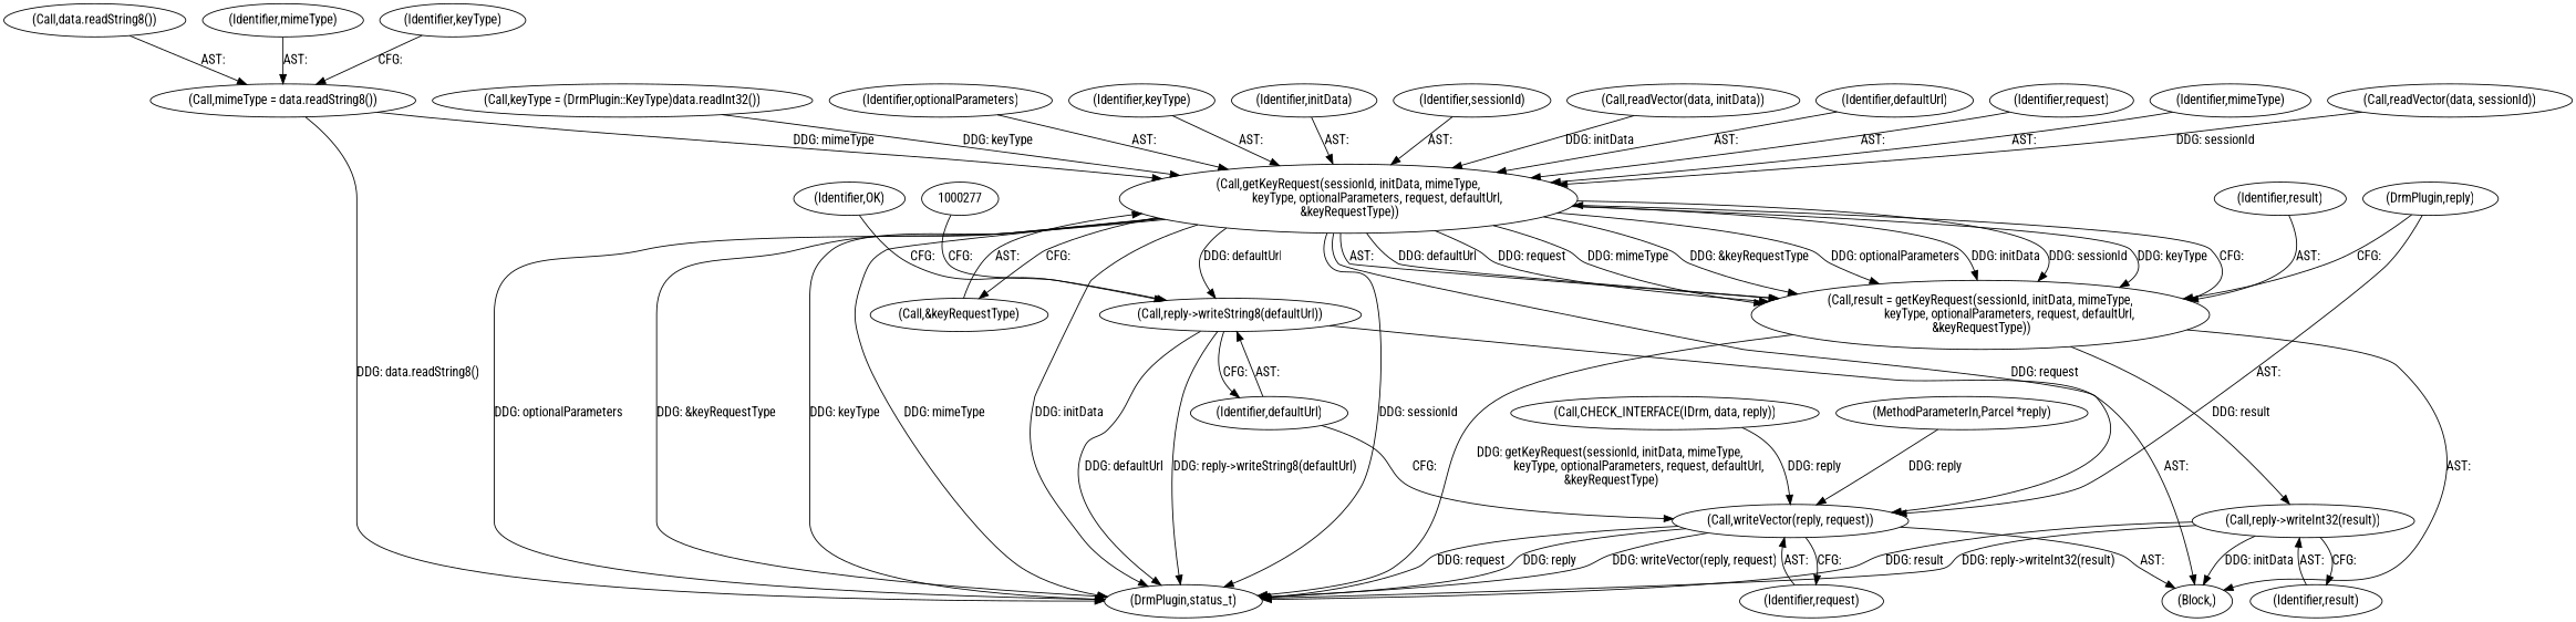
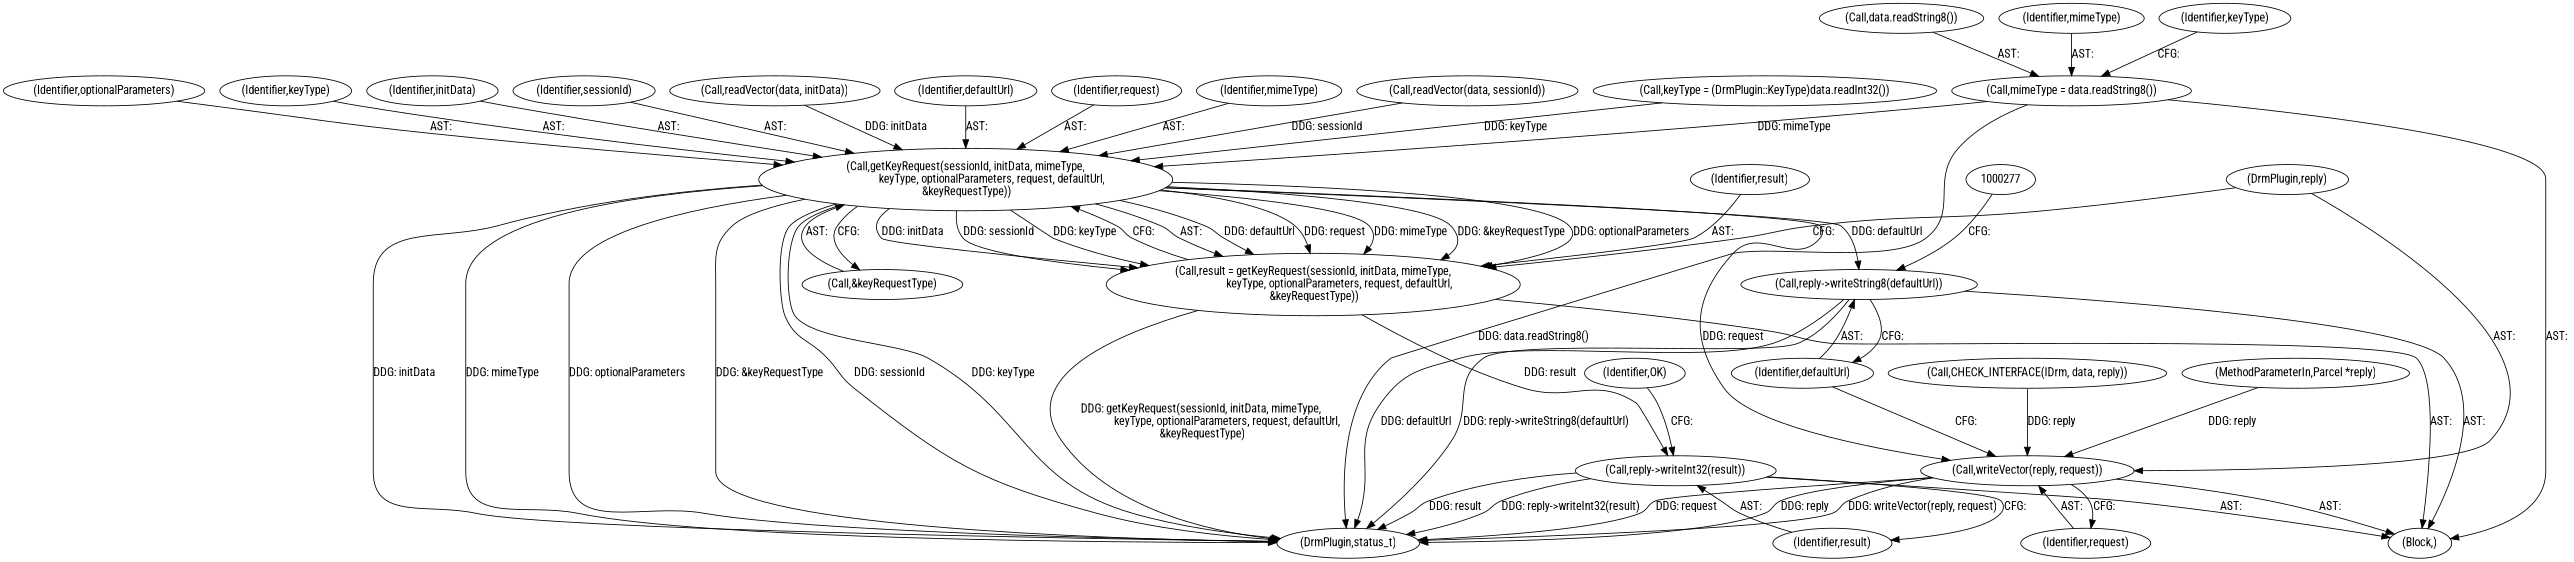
  digraph {
    fontname="Roboto Condensed"
    node [fontname="Roboto Condensed"]
    edge [fontname="Roboto Condensed"]
    n1 [label="(Call,mimeType = data.readString8())"]
    n2 [label="(Call,getKeyRequest(sessionId, initData, mimeType,\n                     keyType, optionalParameters, request, defaultUrl,\n &keyRequestType))"]
    n3 [label="(DrmPlugin,status_t)"]
    n4 [label="(Block,)"]
    n5 [label="(Call,result = getKeyRequest(sessionId, initData, mimeType,\n                     keyType, optionalParameters, request, defaultUrl,\n &keyRequestType))"]
    n6 [label="(Call,writeVector(reply, request))"]
    n7 [label="(Call,reply->writeString8(defaultUrl))"]
    n8 [label="(Call,&keyRequestType)"]
    n9 [label="(Call,data.readString8())"]
    n10 [label="(Call,reply->writeInt32(result))"]
    n11 [label="(Identifier,request)"]
    n12 [label="(Identifier,defaultUrl)"]
    n13 [label="(Identifier,result)"]
    n14 [label="(Identifier,mimeType)"]
    n15 [label="(Call,readVector(data, sessionId))"]
    n16 [label="(DrmPlugin,reply)"]
    n17 [label="(Identifier,OK)"]
    n18 [label="(Call,keyType = (DrmPlugin::KeyType)data.readInt32())"]
    n19 [label="(Identifier,mimeType)"]
    n20 [label="(Identifier,optionalParameters)"]
    n21 [label="(Call,CHECK_INTERFACE(IDrm, data, reply))"]
    n22 [label="(Identifier,keyType)"]
    n23 [label="(Identifier,initData)"]
    n24 [label="(Identifier,sessionId)"]
    n25 [label="(Call,readVector(data, initData))"]
    n26 [label="(MethodParameterIn,Parcel *reply)"]
    n27 [label="(Identifier,result)"]
    n28 [label="(Identifier,keyType)"]
    n29 [label="(Identifier,defaultUrl)"]
    n30 [label="(Identifier,request)"]
    1000277
    n1 -> n2 [label="DDG: mimeType"]
    n1 -> n3 [label="DDG: data.readString8()"]
+   n1 -> n4 [label="AST: "]
    n2 -> n3 [label="DDG: optionalParameters"]
    n2 -> n3 [label="DDG: &keyRequestType"]
    n2 -> n3 [label="DDG: keyType"]
    n2 -> n3 [label="DDG: mimeType"]
    n2 -> n3 [label="DDG: initData"]
    n2 -> n3 [label="DDG: sessionId"]
    n2 -> n5 [label="AST: "]
    n2 -> n5 [label="DDG: defaultUrl"]
    n2 -> n5 [label="DDG: request"]
    n2 -> n5 [label="DDG: mimeType"]
    n2 -> n5 [label="DDG: &keyRequestType"]
    n2 -> n5 [label="DDG: optionalParameters"]
    n2 -> n5 [label="DDG: initData"]
    n2 -> n5 [label="DDG: sessionId"]
    n2 -> n5 [label="DDG: keyType"]
    n2 -> n6 [label="DDG: request"]
    n2 -> n7 [label="DDG: defaultUrl"]
    n2 -> n8 [label="CFG: "]
    n5 -> n2 [label="CFG: "]
    n5 -> n3 [label="DDG: getKeyRequest(sessionId, initData, mimeType,\n                     keyType, optionalParameters, request, defaultUrl,\n &keyRequestType)"]
    n5 -> n4 [label="AST: "]
    n5 -> n10 [label="DDG: result"]
    n6 -> n3 [label="DDG: writeVector(reply, request)"]
    n6 -> n3 [label="DDG: request"]
    n6 -> n3 [label="DDG: reply"]
    n6 -> n4 [label="AST: "]
    n6 -> n11 [label="CFG: "]
    n7 -> n3 [label="DDG: defaultUrl"]
    n7 -> n3 [label="DDG: reply->writeString8(defaultUrl)"]
    n7 -> n4 [label="AST: "]
    n7 -> n12 [label="CFG: "]
    n8 -> n2 [label="AST: "]
    n9 -> n1 [label="AST: "]
    n10 -> n3 [label="DDG: result"]
    n10 -> n3 [label="DDG: reply->writeInt32(result)"]
-   n10 -> n4 [label="DDG: initData"]
+   n10 -> n4 [label="AST: "]
    n10 -> n13 [label="CFG: "]
    n11 -> n6 [label="AST: "]
    n12 -> n6 [label="CFG: "]
    n12 -> n7 [label="AST: "]
    n13 -> n10 [label="AST: "]
    n14 -> n2 [label="AST: "]
    n15 -> n2 [label="DDG: sessionId"]
    n16 -> n5 [label="CFG: "]
    n16 -> n6 [label="AST: "]
-   n17 -> n7 [label="CFG: "]
+   n17 -> n10 [label="CFG: "]
    n18 -> n2 [label="DDG: keyType"]
    n19 -> n1 [label="AST: "]
    n20 -> n2 [label="AST: "]
    n21 -> n6 [label="DDG: reply"]
    n22 -> n2 [label="AST: "]
    n23 -> n2 [label="AST: "]
    n24 -> n2 [label="AST: "]
    n25 -> n2 [label="DDG: initData"]
    n26 -> n6 [label="DDG: reply"]
    n27 -> n5 [label="AST: "]
    n28 -> n1 [label="CFG: "]
    n29 -> n2 [label="AST: "]
    n30 -> n2 [label="AST: "]
    1000277 -> n7 [label="CFG: "]
  }
